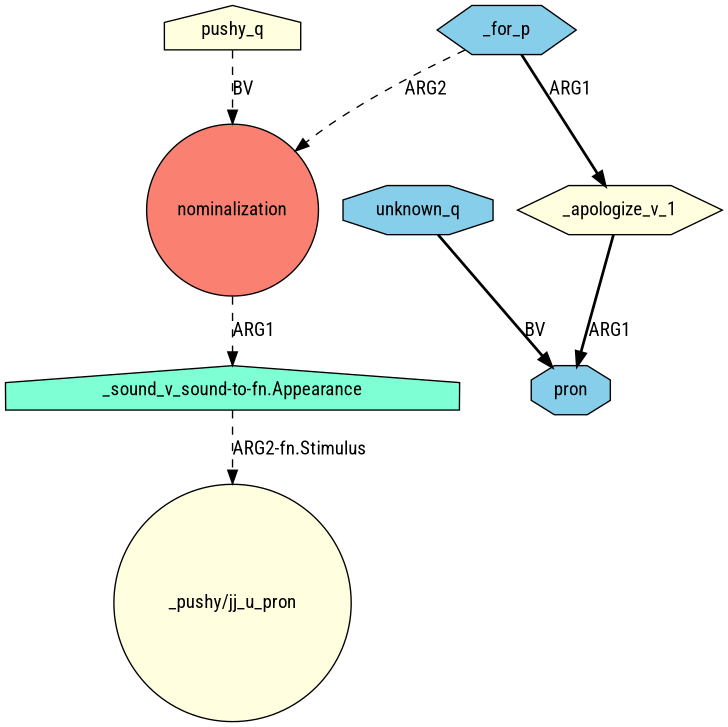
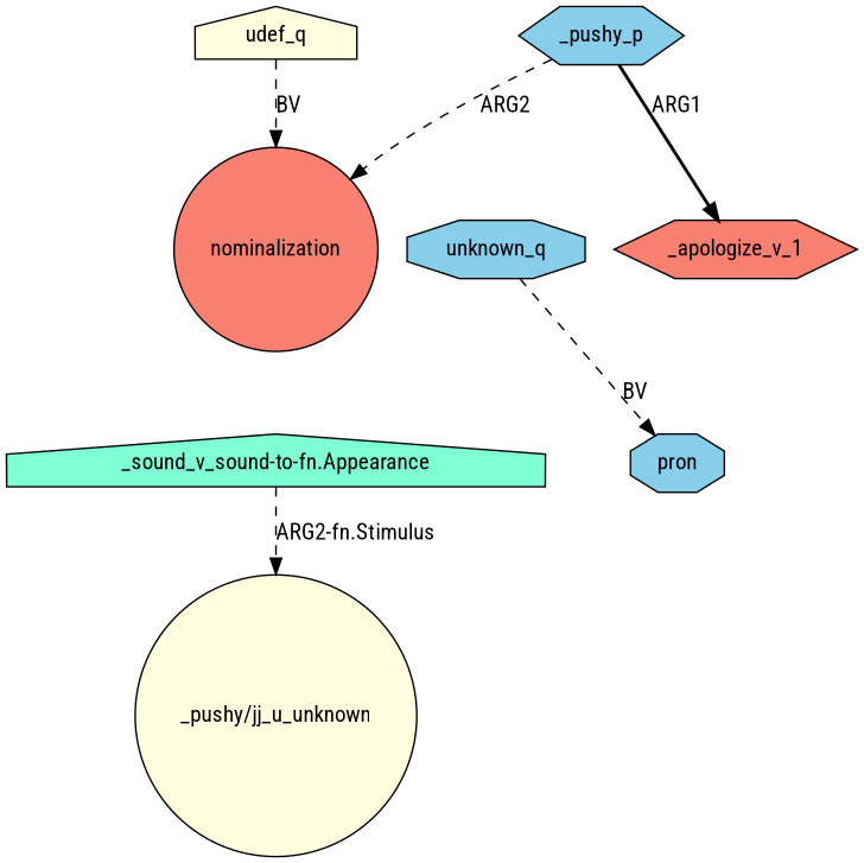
  digraph {
    fontname="Roboto Condensed"
    node [fillcolor=skyblue fontname="Roboto Condensed" shape=circle style=filled]
    edge [fontname="Roboto Condensed" style=dashed]
    nominalization [fillcolor=salmon]
-   _for_p [shape=hexagon]
-   _apologize_v_1 [fillcolor=lightyellow shape=hexagon]
+   _for_p [shape=hexagon label=_pushy_p]
+   _apologize_v_1 [fillcolor=salmon shape=hexagon]
    n4 [fillcolor=aquamarine label="_sound_v_sound-to-fn.Appearance" shape=house]
    pron [shape=octagon]
-   "_pushy/jj_u_unknown" [fillcolor=lightyellow label="_pushy/jj_u_pron"]
-   udef_q [fillcolor=lightyellow shape=house label=pushy_q]
+   "_pushy/jj_u_unknown" [fillcolor=lightyellow]
+   udef_q [fillcolor=lightyellow shape=house]
    n8 [label=unknown_q shape=octagon]
-   nominalization -> n4 [label=ARG1]
    _for_p -> nominalization [label=ARG2]
    _for_p -> _apologize_v_1 [label=ARG1 style=bold]
-   _apologize_v_1 -> pron [label=ARG1 style=bold]
    n4 -> "_pushy/jj_u_unknown" [label="ARG2-fn.Stimulus"]
    udef_q -> nominalization [label=BV]
-   n8 -> pron [label=BV style=bold]
+   n8 -> pron [label=BV]
  }
